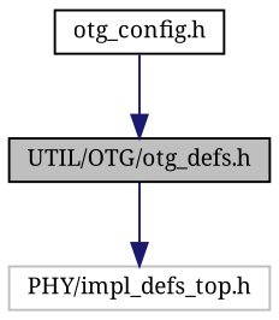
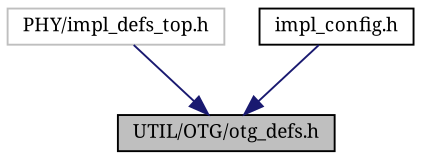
  digraph {
    fontname="Noto Serif"
    node [color=black fillcolor=white fontname="Noto Serif" fontsize=10 shape=record style=filled]
    edge [color=midnightblue fontname="Noto Serif" fontsize=10 labelfontname=Helvetica labelfontsize=10 style=solid]
    n1 [fillcolor=grey75 fontcolor=black height=0.2 label="UTIL/OTG/otg_defs.h" width=0.4]
    n2 [color=grey75 height=0.2 label="PHY/impl_defs_top.h" width=0.4]
-   n3 [height=0.2 label="otg_config.h" width=0.4]
-   n1 -> n2
+   n3 [height=0.2 label="impl_config.h" width=0.4]
+   n2 -> n1
    n3 -> n1
  }
